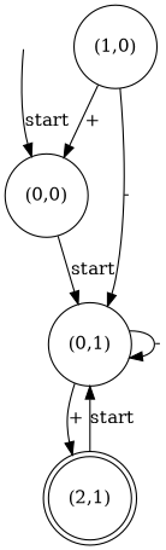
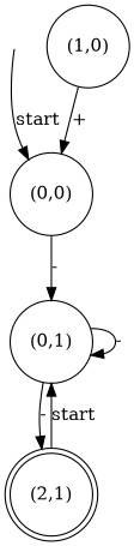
  digraph {
    rankdir=TB
    node [shape=circle]
    __start [shape=point style=invis]
    "(0,0)"
    "(0,1)"
    "(2,1)" [shape=doublecircle]
    "(1,0)"
    __start -> "(0,0)" [label=start]
-   "(0,0)" -> "(0,1)" [label=start]
+   "(0,0)" -> "(0,1)" [label="-"]
    "(0,1)" -> "(0,1)" [label="-"]
-   "(0,1)" -> "(2,1)" [label="+"]
+   "(0,1)" -> "(2,1)" [label="-"]
    "(2,1)" -> "(0,1)" [label=start]
    "(1,0)" -> "(0,0)" [label="+"]
-   "(1,0)" -> "(0,1)" [label="-"]
  }
